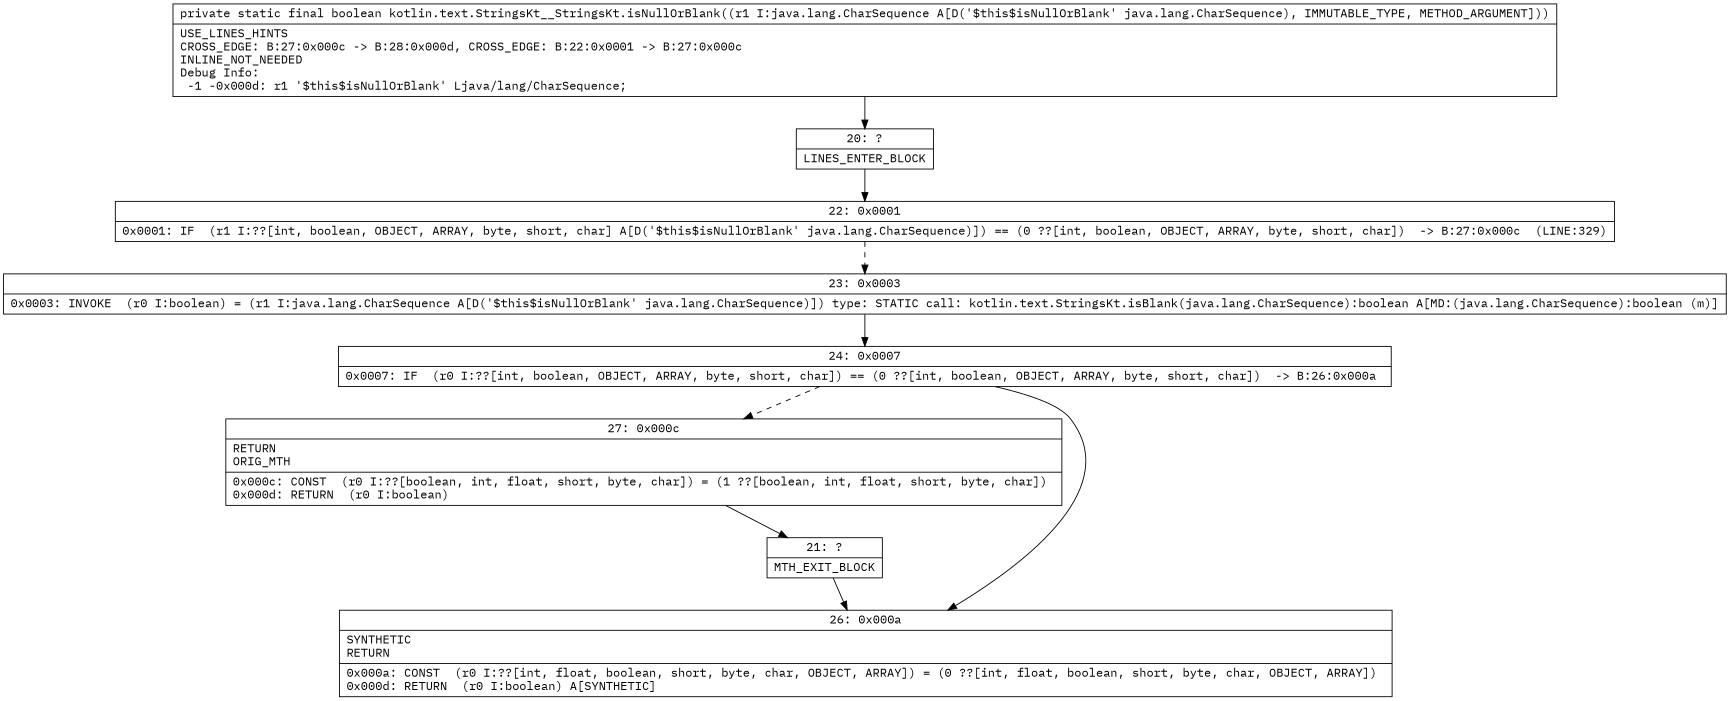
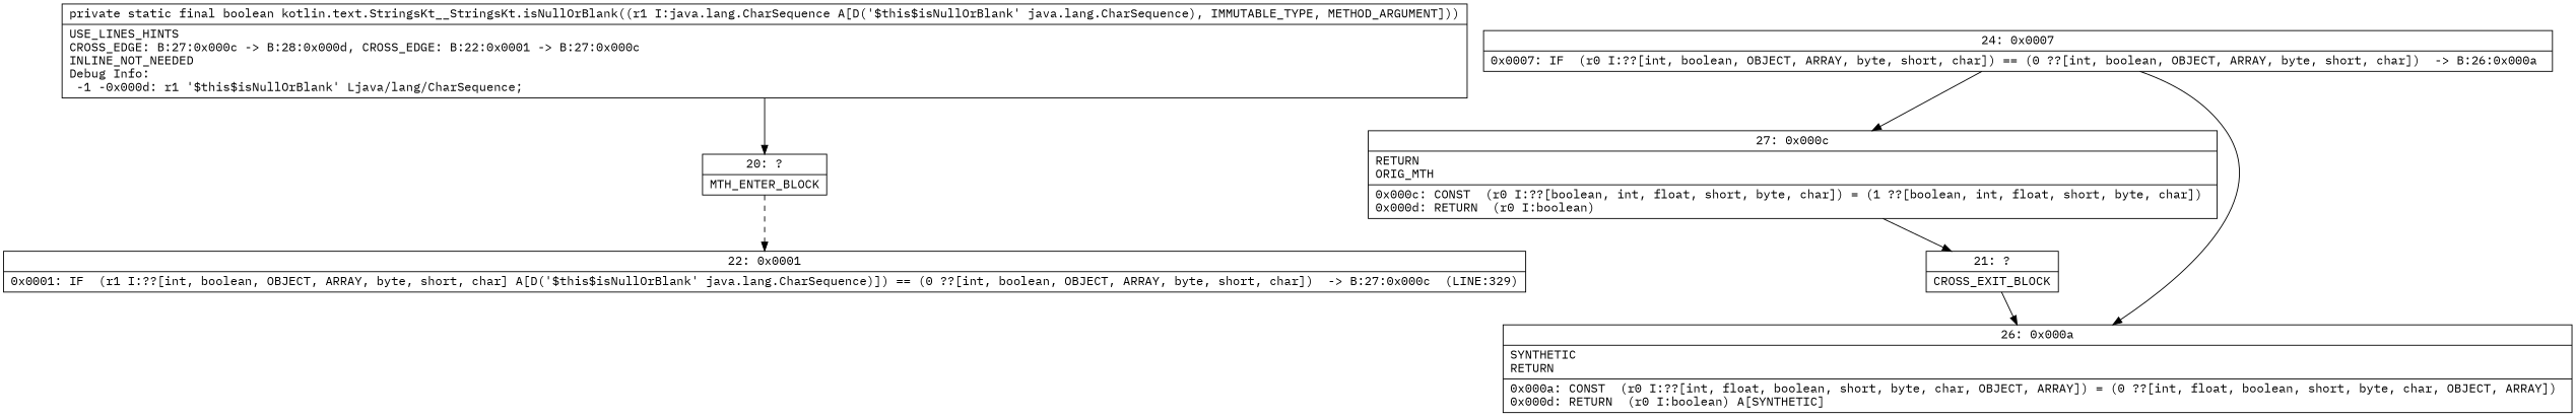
  digraph {
    fontname="IBM Plex Mono"
    node [fontname="IBM Plex Mono" shape=record]
    edge [fontname="IBM Plex Mono"]
-   n1 [label="{20\:\ ?|LINES_ENTER_BLOCK\l}"]
+   n1 [label="{20\:\ ?|MTH_ENTER_BLOCK\l}"]
    n2 [label="{22\:\ 0x0001|0x0001: IF  (r1 I:??[int, boolean, OBJECT, ARRAY, byte, short, char] A[D('$this$isNullOrBlank' java.lang.CharSequence)]) == (0 ??[int, boolean, OBJECT, ARRAY, byte, short, char])  \-\> B:27:0x000c  (LINE:329)\l}"]
-   n3 [label="{23\:\ 0x0003|0x0003: INVOKE  (r0 I:boolean) = (r1 I:java.lang.CharSequence A[D('$this$isNullOrBlank' java.lang.CharSequence)]) type: STATIC call: kotlin.text.StringsKt.isBlank(java.lang.CharSequence):boolean A[MD:(java.lang.CharSequence):boolean (m)]\l}"]
    n4 [label="{24\:\ 0x0007|0x0007: IF  (r0 I:??[int, boolean, OBJECT, ARRAY, byte, short, char]) == (0 ??[int, boolean, OBJECT, ARRAY, byte, short, char])  \-\> B:26:0x000a \l}"]
    n5 [label="{27\:\ 0x000c|RETURN\lORIG_MTH\l|0x000c: CONST  (r0 I:??[boolean, int, float, short, byte, char]) = (1 ??[boolean, int, float, short, byte, char]) \l0x000d: RETURN  (r0 I:boolean) \l}"]
-   n6 [label="{21\:\ ?|MTH_EXIT_BLOCK\l}"]
+   n6 [label="{21\:\ ?|CROSS_EXIT_BLOCK\l}"]
    n7 [label="{26\:\ 0x000a|SYNTHETIC\lRETURN\l|0x000a: CONST  (r0 I:??[int, float, boolean, short, byte, char, OBJECT, ARRAY]) = (0 ??[int, float, boolean, short, byte, char, OBJECT, ARRAY]) \l0x000d: RETURN  (r0 I:boolean) A[SYNTHETIC]\l}"]
    n8 [label="{private static final boolean kotlin.text.StringsKt__StringsKt.isNullOrBlank((r1 I:java.lang.CharSequence A[D('$this$isNullOrBlank' java.lang.CharSequence), IMMUTABLE_TYPE, METHOD_ARGUMENT]))  | USE_LINES_HINTS\lCROSS_EDGE: B:27:0x000c \-\> B:28:0x000d, CROSS_EDGE: B:22:0x0001 \-\> B:27:0x000c\lINLINE_NOT_NEEDED\lDebug Info:\l  \-1 \-0x000d: r1 '$this$isNullOrBlank' Ljava\/lang\/CharSequence;\l}"]
-   n1 -> n2
-   n2 -> n3 [style=dashed]
-   n3 -> n4
-   n4 -> n5 [style=dashed]
+   n1 -> n2 [style=dashed]
+   n4 -> n5 [style=solid]
    n4 -> n7
    n5 -> n6
    n6 -> n7
    n8 -> n1
  }
